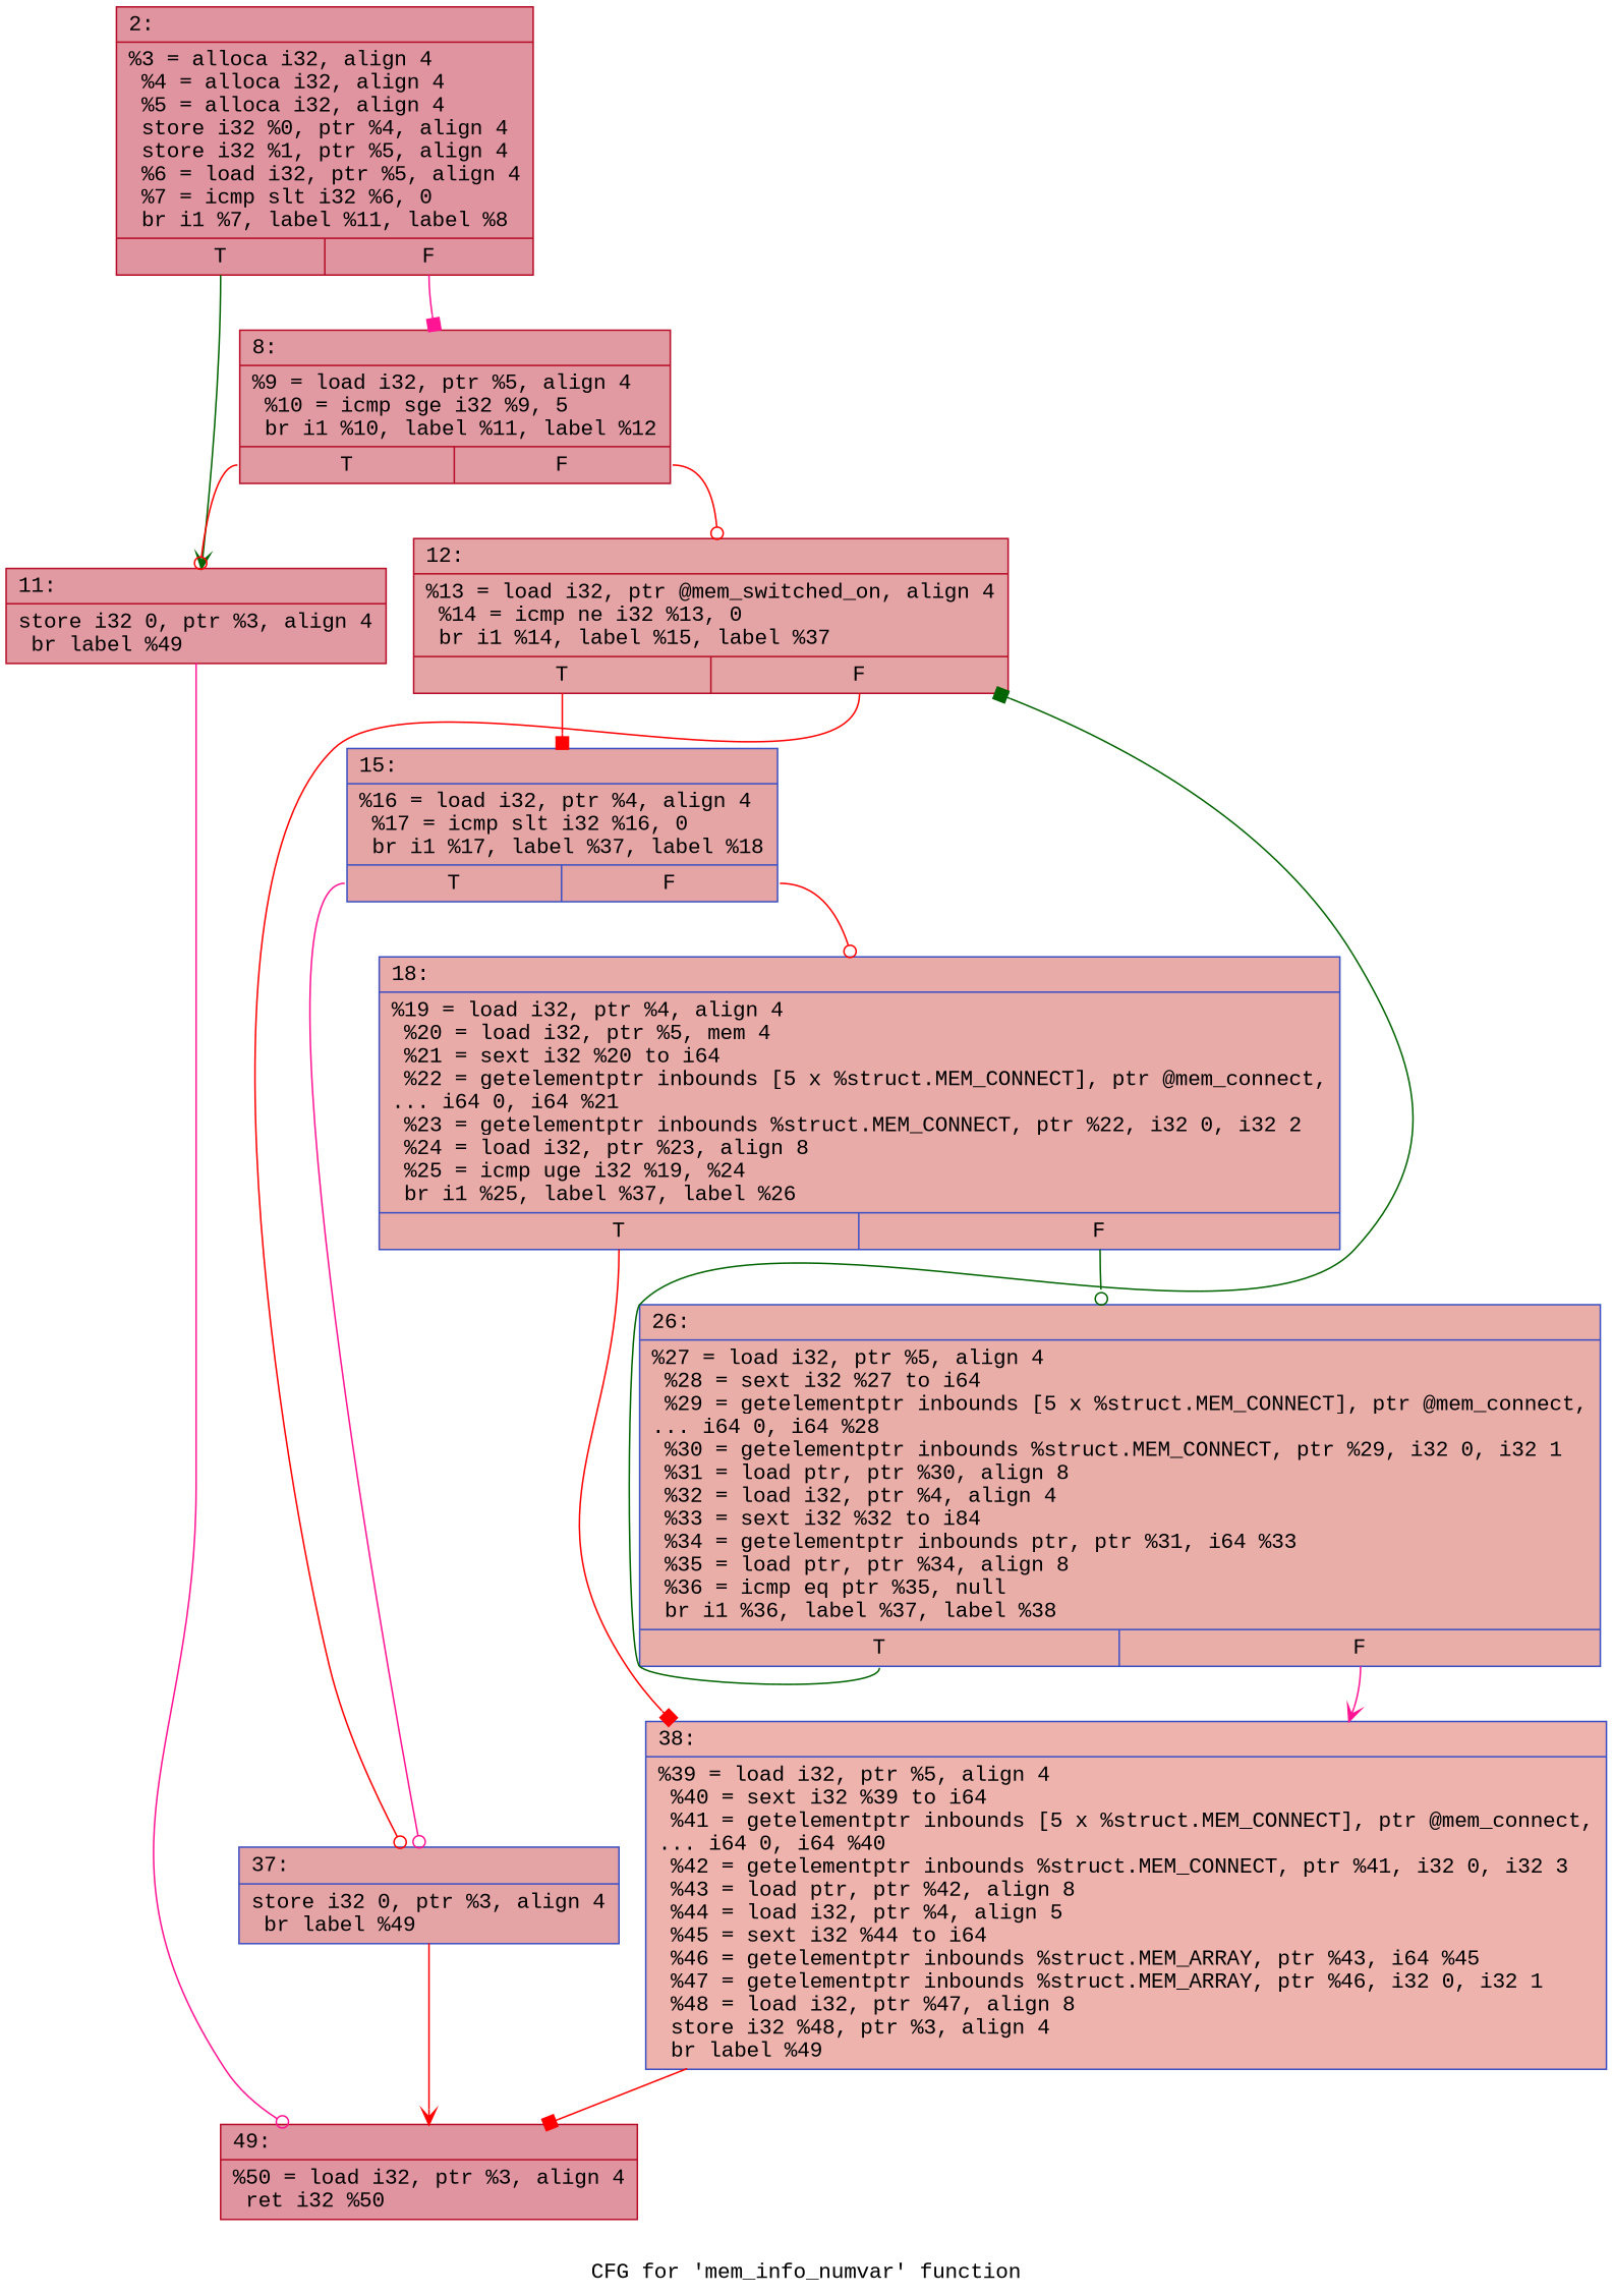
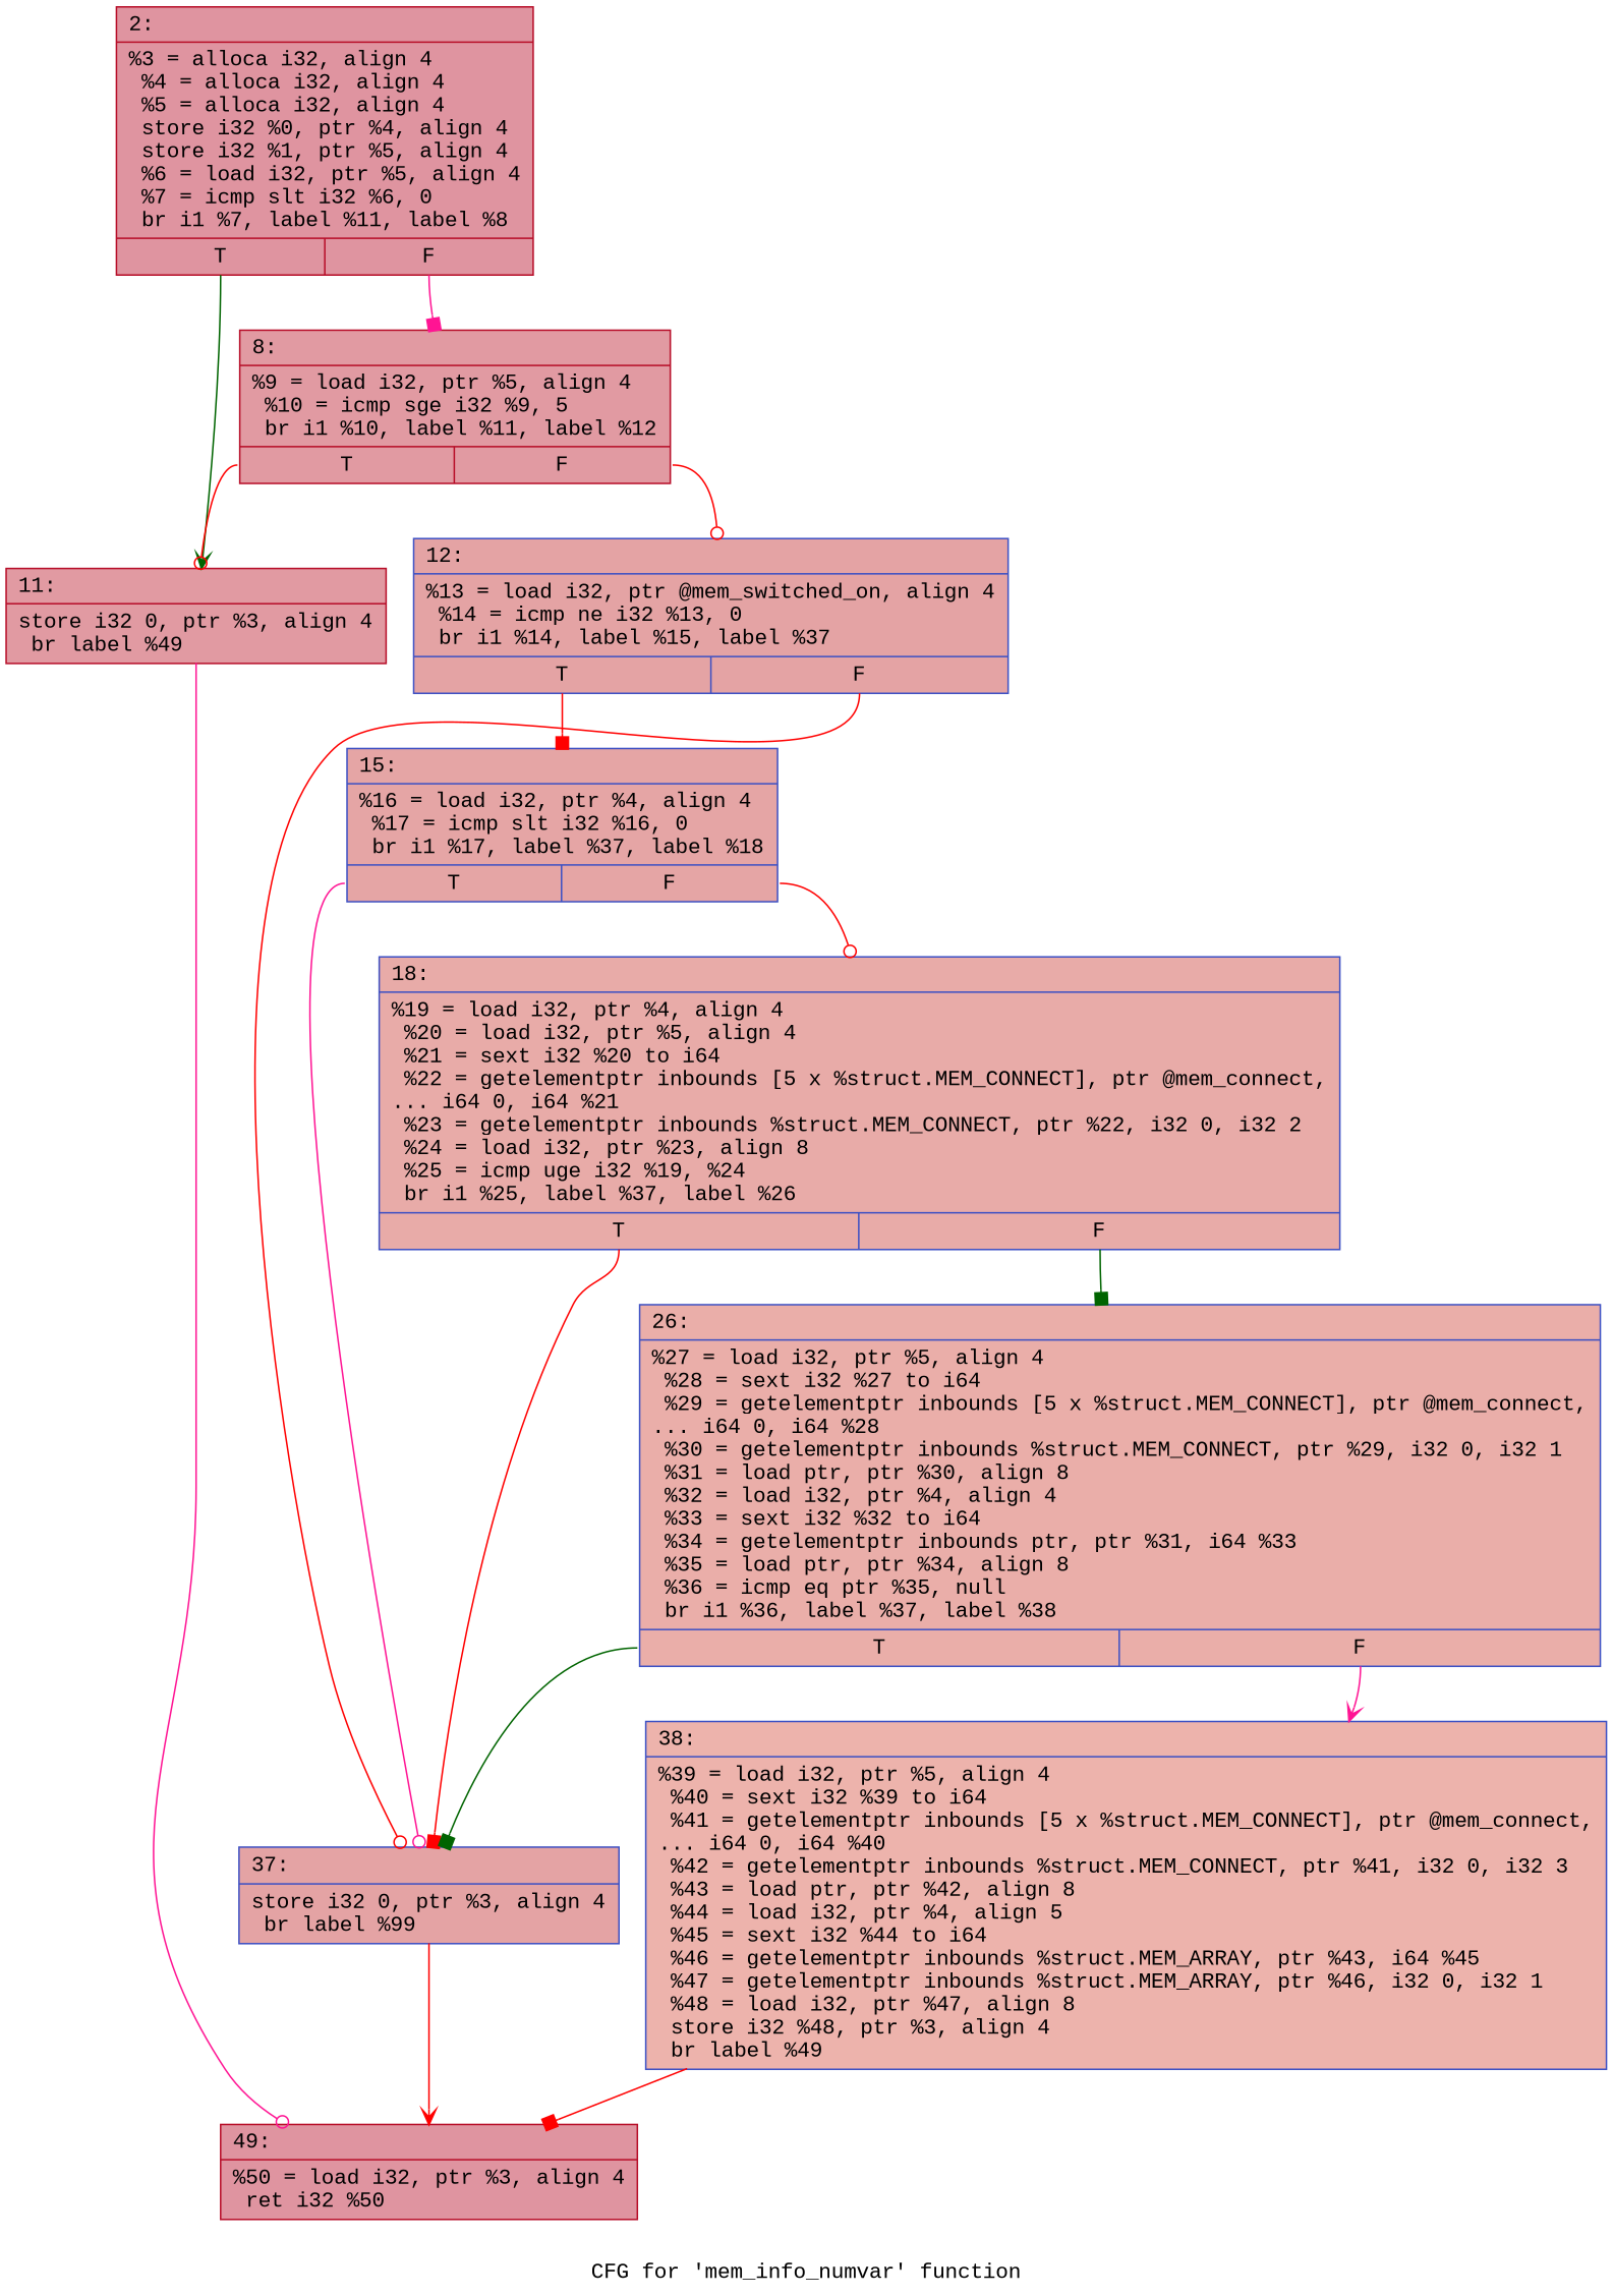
  digraph {
    fontname="Liberation Mono"
    label="CFG for 'mem_info_numvar' function"
    node [color="#3d50c3ff" fillcolor="#b70d2870" fontname="Liberation Mono" shape=record style=filled]
    edge [arrowhead=box color=red fontname="Liberation Mono" tailport=s0]
    n1 [color="#b70d28ff" label="{2:\l|  %3 = alloca i32, align 4\l  %4 = alloca i32, align 4\l  %5 = alloca i32, align 4\l  store i32 %0, ptr %4, align 4\l  store i32 %1, ptr %5, align 4\l  %6 = load i32, ptr %5, align 4\l  %7 = icmp slt i32 %6, 0\l  br i1 %7, label %11, label %8\l|{<s0>T|<s1>F}}"]
    n2 [color="#b70d28ff" fillcolor="#bb1b2c70" label="{11:\l|  store i32 0, ptr %3, align 4\l  br label %49\l}"]
    n3 [color="#b70d28ff" fillcolor="#bb1b2c70" label="{8:\l|  %9 = load i32, ptr %5, align 4\l  %10 = icmp sge i32 %9, 5\l  br i1 %10, label %11, label %12\l|{<s0>T|<s1>F}}"]
    n4 [color="#b70d28ff" label="{49:\l|  %50 = load i32, ptr %3, align 4\l  ret i32 %50\l}"]
-   n5 [color="#b70d28ff" fillcolor="#c32e3170" label="{12:\l|  %13 = load i32, ptr @mem_switched_on, align 4\l  %14 = icmp ne i32 %13, 0\l  br i1 %14, label %15, label %37\l|{<s0>T|<s1>F}}"]
+   n5 [fillcolor="#c32e3170" label="{12:\l|  %13 = load i32, ptr @mem_switched_on, align 4\l  %14 = icmp ne i32 %13, 0\l  br i1 %14, label %15, label %37\l|{<s0>T|<s1>F}}"]
    n6 [fillcolor="#c5333470" label="{15:\l|  %16 = load i32, ptr %4, align 4\l  %17 = icmp slt i32 %16, 0\l  br i1 %17, label %37, label %18\l|{<s0>T|<s1>F}}"]
-   n7 [fillcolor="#c32e3170" label="{37:\l|  store i32 0, ptr %3, align 4\l  br label %49\l}"]
-   n8 [fillcolor="#cc403a70" label="{18:\l|  %19 = load i32, ptr %4, align 4\l  %20 = load i32, ptr %5, mem 4\l  %21 = sext i32 %20 to i64\l  %22 = getelementptr inbounds [5 x %struct.MEM_CONNECT], ptr @mem_connect,\l... i64 0, i64 %21\l  %23 = getelementptr inbounds %struct.MEM_CONNECT, ptr %22, i32 0, i32 2\l  %24 = load i32, ptr %23, align 8\l  %25 = icmp uge i32 %19, %24\l  br i1 %25, label %37, label %26\l|{<s0>T|<s1>F}}"]
-   n9 [fillcolor="#d0473d70" label="{26:\l|  %27 = load i32, ptr %5, align 4\l  %28 = sext i32 %27 to i64\l  %29 = getelementptr inbounds [5 x %struct.MEM_CONNECT], ptr @mem_connect,\l... i64 0, i64 %28\l  %30 = getelementptr inbounds %struct.MEM_CONNECT, ptr %29, i32 0, i32 1\l  %31 = load ptr, ptr %30, align 8\l  %32 = load i32, ptr %4, align 4\l  %33 = sext i32 %32 to i84\l  %34 = getelementptr inbounds ptr, ptr %31, i64 %33\l  %35 = load ptr, ptr %34, align 8\l  %36 = icmp eq ptr %35, null\l  br i1 %36, label %37, label %38\l|{<s0>T|<s1>F}}"]
+   n7 [fillcolor="#c32e3170" label="{37:\l|  store i32 0, ptr %3, align 4\l  br label %99\l}"]
+   n8 [fillcolor="#cc403a70" label="{18:\l|  %19 = load i32, ptr %4, align 4\l  %20 = load i32, ptr %5, align 4\l  %21 = sext i32 %20 to i64\l  %22 = getelementptr inbounds [5 x %struct.MEM_CONNECT], ptr @mem_connect,\l... i64 0, i64 %21\l  %23 = getelementptr inbounds %struct.MEM_CONNECT, ptr %22, i32 0, i32 2\l  %24 = load i32, ptr %23, align 8\l  %25 = icmp uge i32 %19, %24\l  br i1 %25, label %37, label %26\l|{<s0>T|<s1>F}}"]
+   n9 [fillcolor="#d0473d70" label="{26:\l|  %27 = load i32, ptr %5, align 4\l  %28 = sext i32 %27 to i64\l  %29 = getelementptr inbounds [5 x %struct.MEM_CONNECT], ptr @mem_connect,\l... i64 0, i64 %28\l  %30 = getelementptr inbounds %struct.MEM_CONNECT, ptr %29, i32 0, i32 1\l  %31 = load ptr, ptr %30, align 8\l  %32 = load i32, ptr %4, align 4\l  %33 = sext i32 %32 to i64\l  %34 = getelementptr inbounds ptr, ptr %31, i64 %33\l  %35 = load ptr, ptr %34, align 8\l  %36 = icmp eq ptr %35, null\l  br i1 %36, label %37, label %38\l|{<s0>T|<s1>F}}"]
    n10 [fillcolor="#d6524470" label="{38:\l|  %39 = load i32, ptr %5, align 4\l  %40 = sext i32 %39 to i64\l  %41 = getelementptr inbounds [5 x %struct.MEM_CONNECT], ptr @mem_connect,\l... i64 0, i64 %40\l  %42 = getelementptr inbounds %struct.MEM_CONNECT, ptr %41, i32 0, i32 3\l  %43 = load ptr, ptr %42, align 8\l  %44 = load i32, ptr %4, align 5\l  %45 = sext i32 %44 to i64\l  %46 = getelementptr inbounds %struct.MEM_ARRAY, ptr %43, i64 %45\l  %47 = getelementptr inbounds %struct.MEM_ARRAY, ptr %46, i32 0, i32 1\l  %48 = load i32, ptr %47, align 8\l  store i32 %48, ptr %3, align 4\l  br label %49\l}"]
    n1 -> n2 [arrowhead=vee color=darkgreen]
    n1 -> n3 [color=deeppink tailport=s1]
    n2 -> n4 [arrowhead=odot color=deeppink]
    n3 -> n2 [arrowhead=odot]
    n3 -> n5 [arrowhead=odot tailport=s1]
    n5 -> n6
    n5 -> n7 [arrowhead=odot tailport=s1]
    n6 -> n7 [arrowhead=odot color=deeppink]
    n6 -> n8 [arrowhead=odot tailport=s1]
    n7 -> n4 [arrowhead=vee]
-   n8 -> n10
-   n8 -> n9 [arrowhead=odot color=darkgreen tailport=s1]
-   n9 -> n5 [color=darkgreen]
+   n8 -> n7
+   n8 -> n9 [color=darkgreen tailport=s1]
+   n9 -> n7 [color=darkgreen]
    n9 -> n10 [arrowhead=vee color=deeppink tailport=s1]
    n10 -> n4
  }
